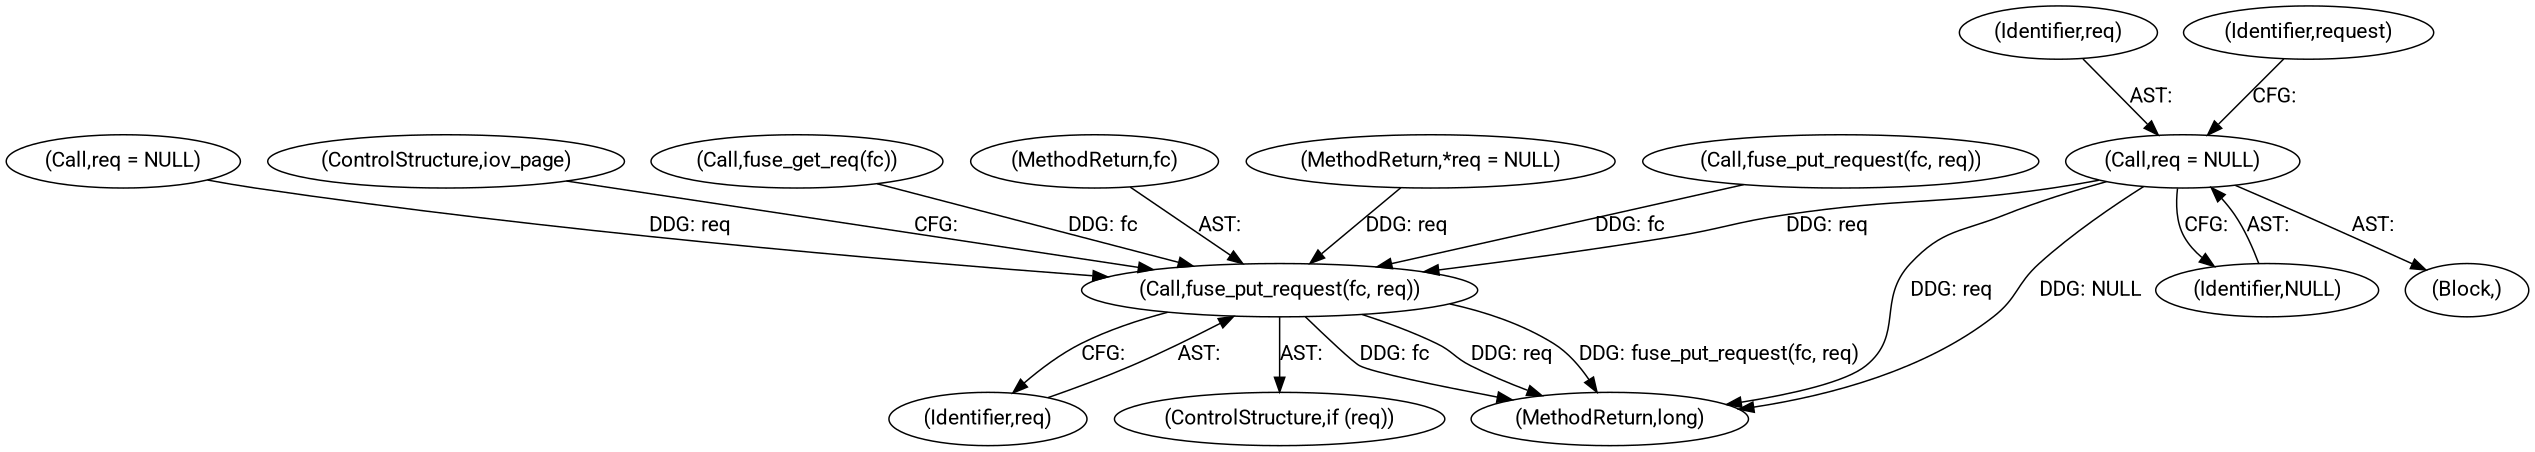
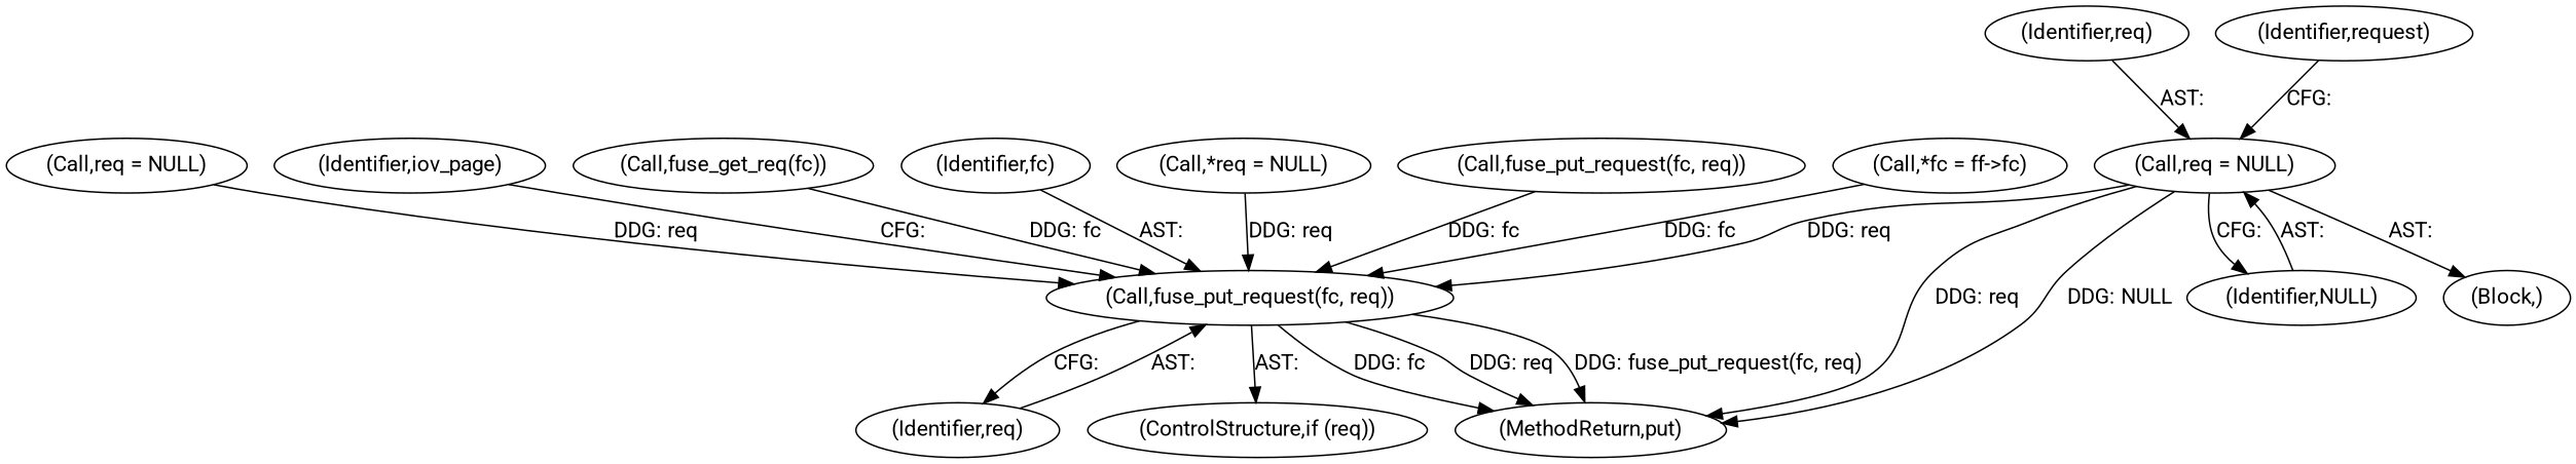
  digraph {
    fontname=Roboto
    node [fontname=Roboto]
    edge [fontname=Roboto]
    n1 [label="(Call,req = NULL)"]
    n2 [label="(Call,fuse_put_request(fc, req))"]
-   n3 [label="(MethodReturn,long)"]
+   n3 [label="(MethodReturn,put)"]
    n4 [label="(Identifier,NULL)"]
    n5 [label="(Block,)"]
    n6 [label="(Identifier,req)"]
    n7 [label="(ControlStructure,if (req))"]
    n8 [label="(Call,req = NULL)"]
-   n9 [label="(ControlStructure,iov_page)"]
+   n9 [label="(Identifier,iov_page)"]
    n10 [label="(Call,fuse_get_req(fc))"]
-   n11 [label="(MethodReturn,fc)"]
-   n12 [label="(MethodReturn,*req = NULL)"]
+   n11 [label="(Identifier,fc)"]
+   n12 [label="(Call,*req = NULL)"]
    n13 [label="(Call,fuse_put_request(fc, req))"]
+   n14 [label="(Call,*fc = ff->fc)"]
    n15 [label="(Identifier,req)"]
    n16 [label="(Identifier,request)"]
    n1 -> n2 [label="DDG: req"]
    n1 -> n3 [label="DDG: req"]
    n1 -> n3 [label="DDG: NULL"]
    n1 -> n4 [label="CFG: "]
    n1 -> n5 [label="AST: "]
    n2 -> n3 [label="DDG: req"]
    n2 -> n3 [label="DDG: fuse_put_request(fc, req)"]
    n2 -> n3 [label="DDG: fc"]
    n2 -> n6 [label="CFG: "]
    n2 -> n7 [label="AST: "]
    n4 -> n1 [label="AST: "]
    n6 -> n2 [label="AST: "]
    n8 -> n2 [label="DDG: req"]
    n9 -> n2 [label="CFG: "]
    n10 -> n2 [label="DDG: fc"]
    n11 -> n2 [label="AST: "]
    n12 -> n2 [label="DDG: req"]
    n13 -> n2 [label="DDG: fc"]
+   n14 -> n2 [label="DDG: fc"]
    n15 -> n1 [label="AST: "]
    n16 -> n1 [label="CFG: "]
  }
